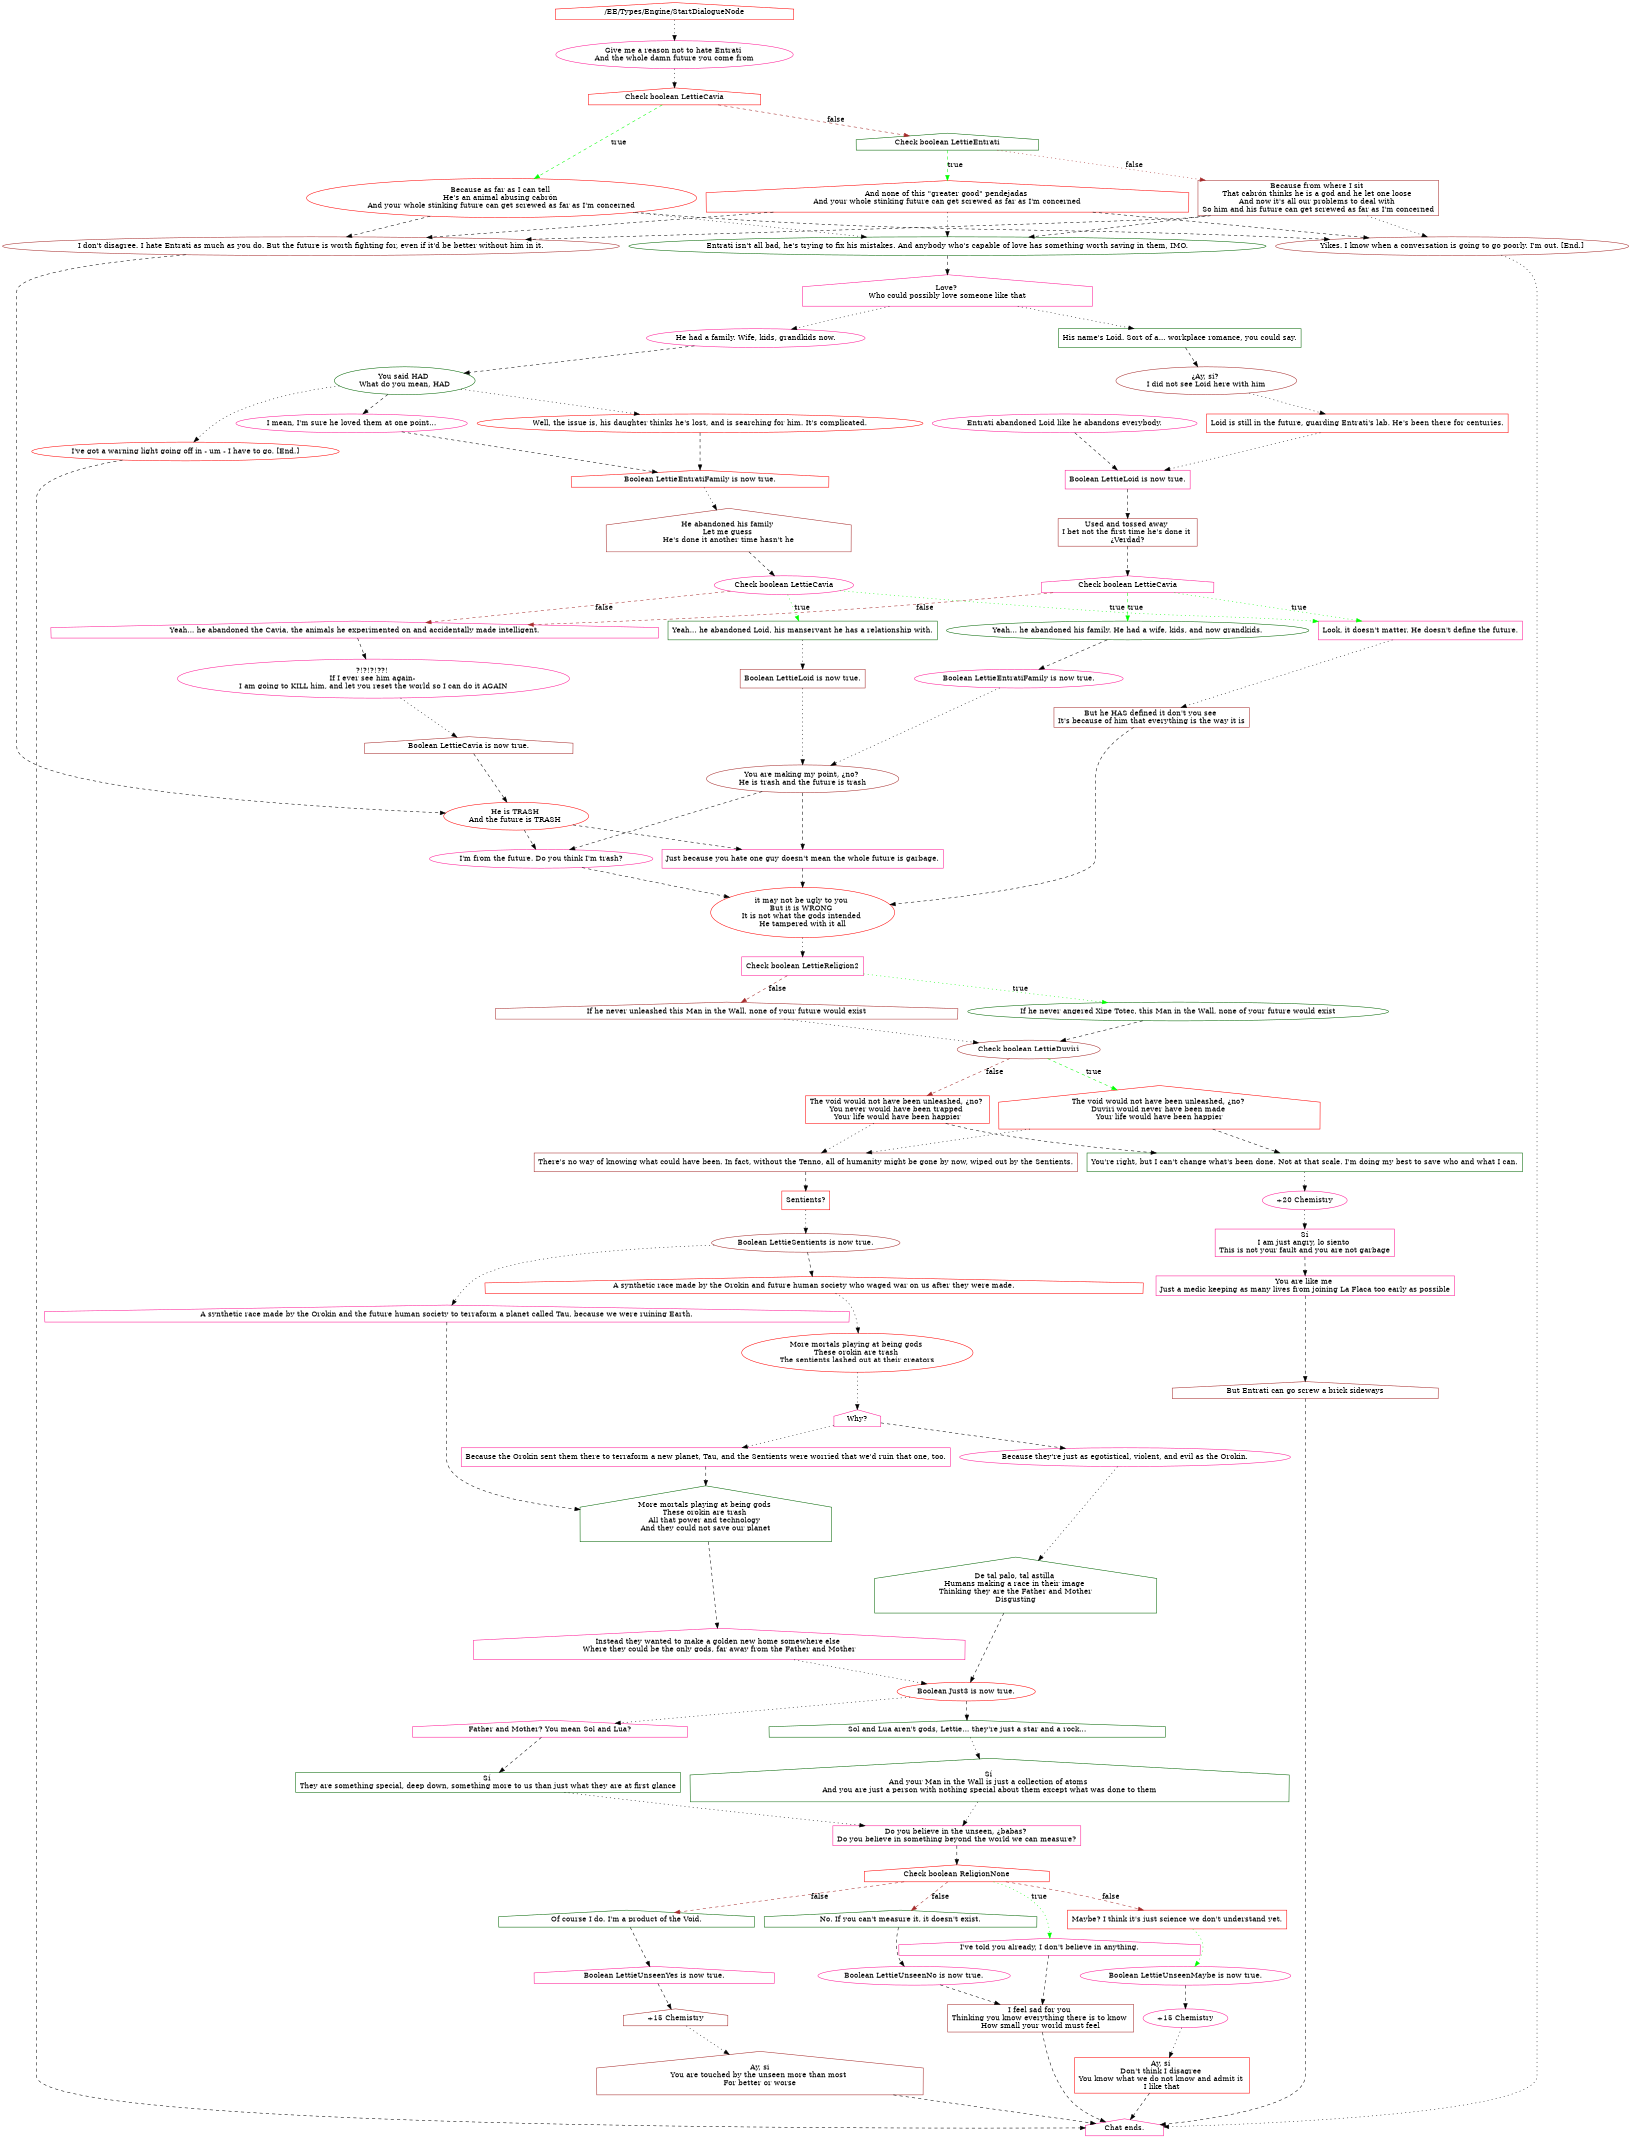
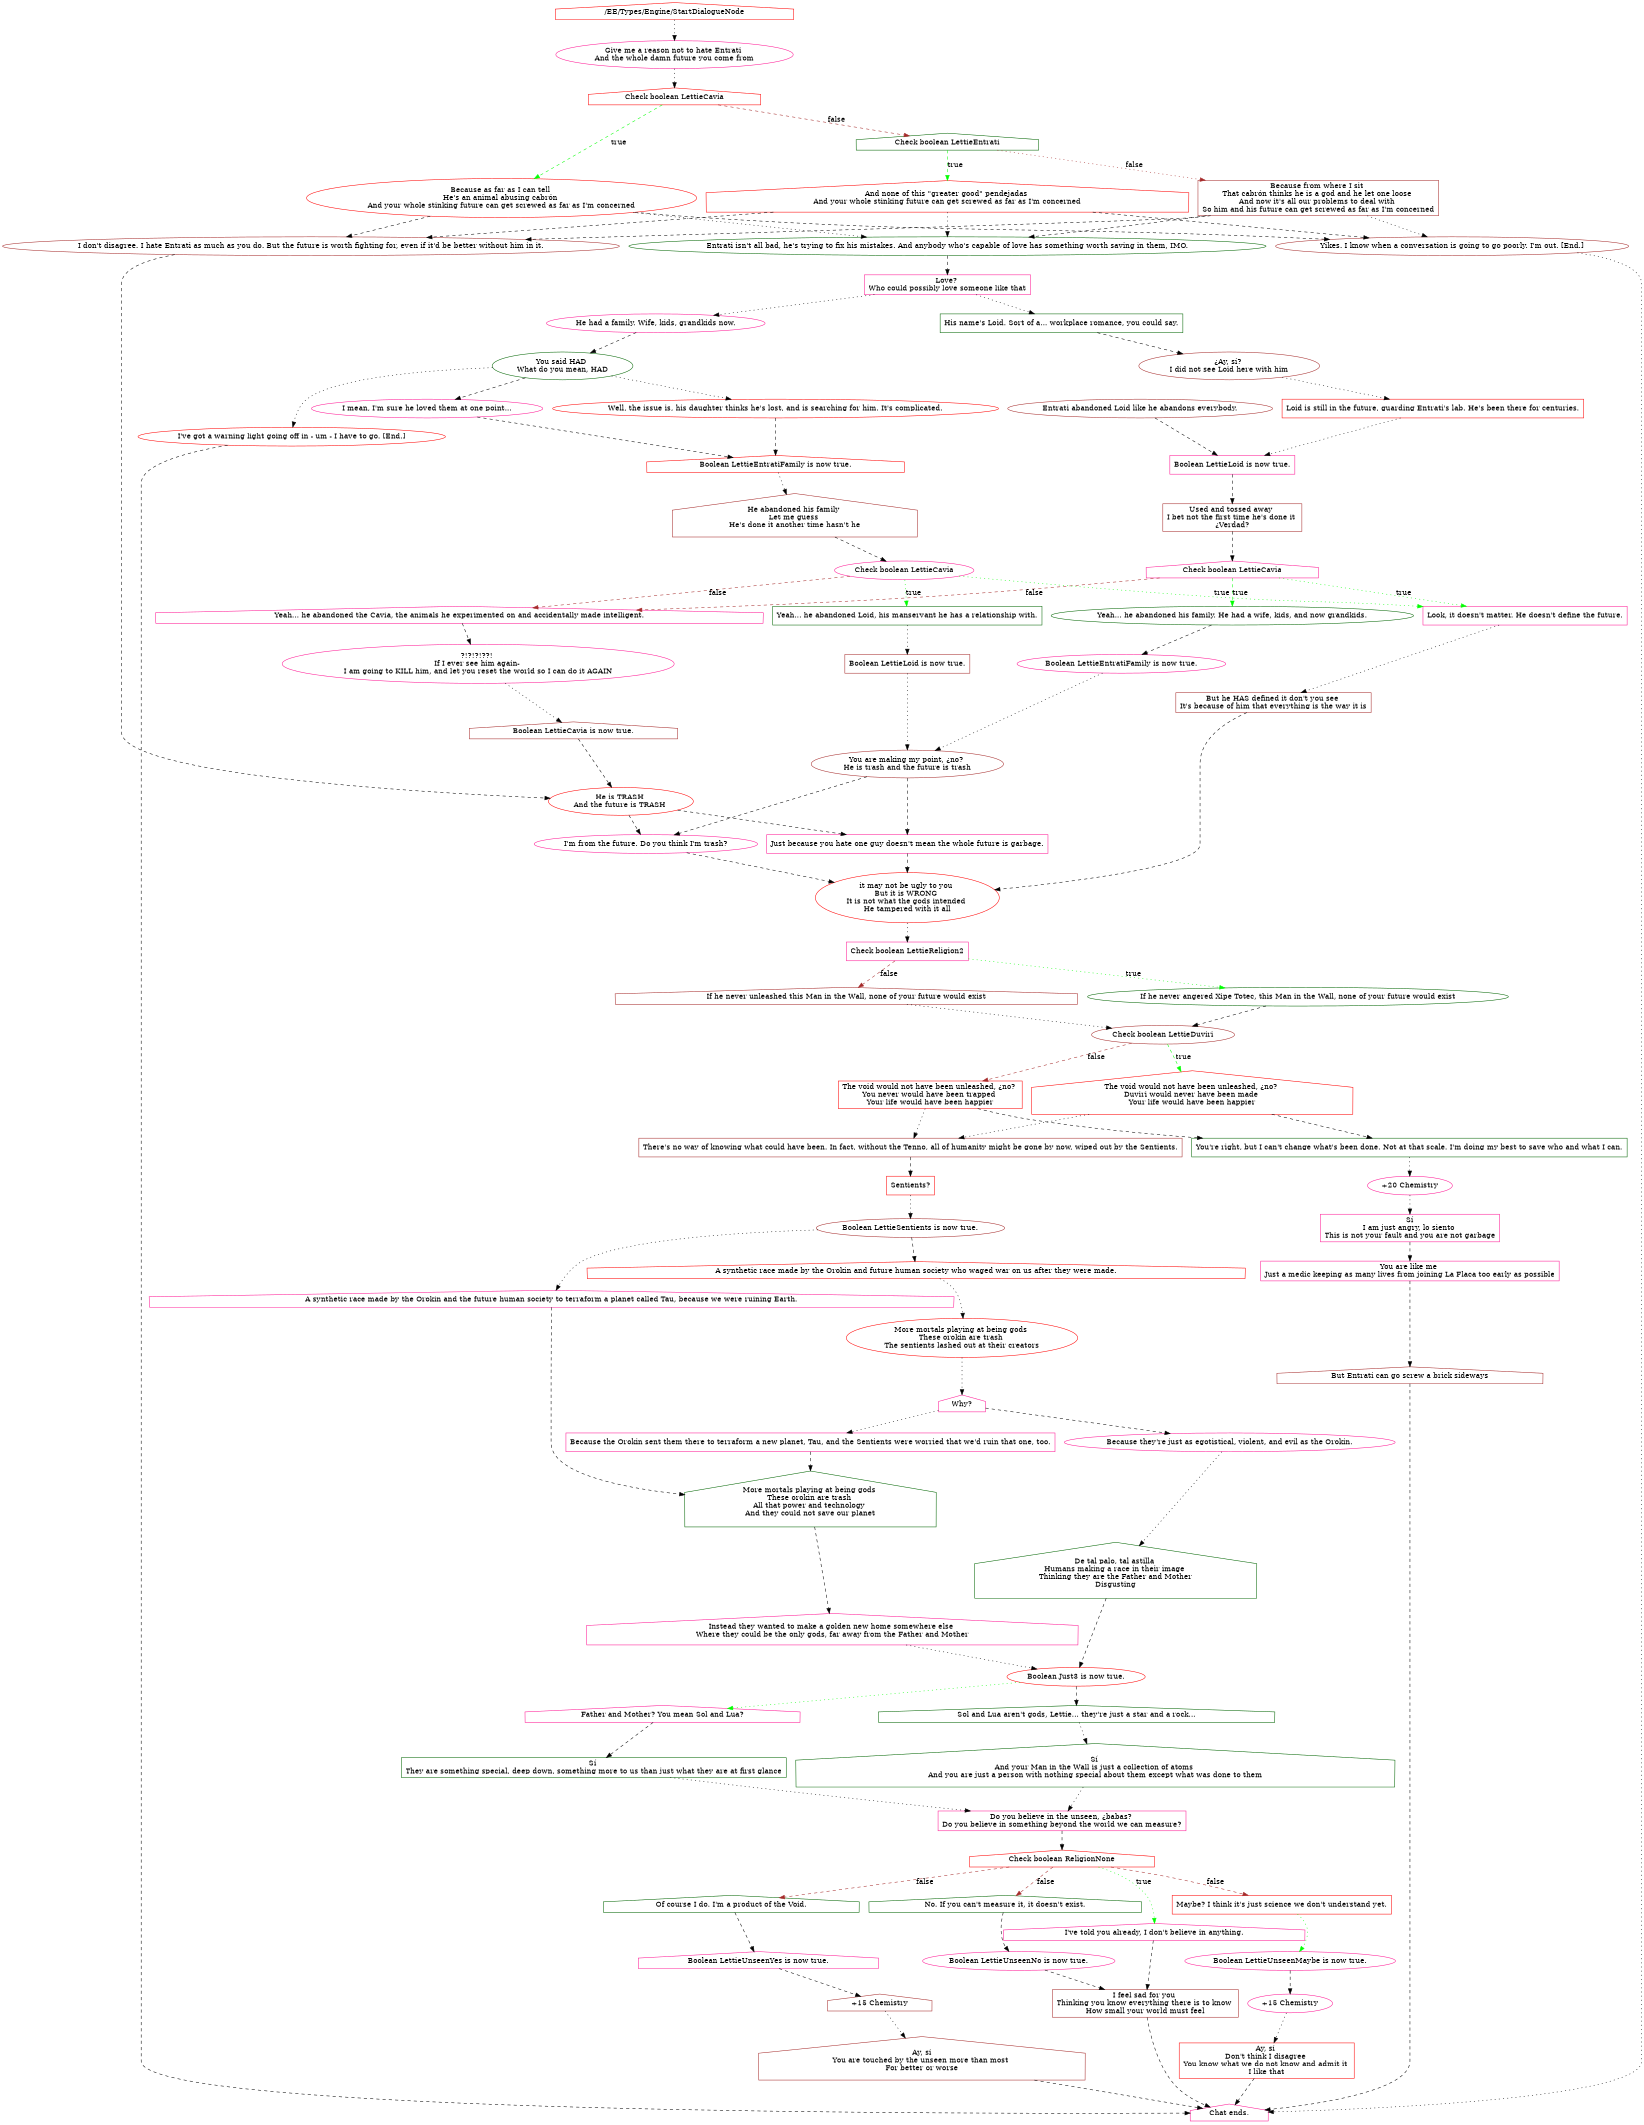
  digraph {
    node [color=deeppink shape=house]
    edge [style=dashed]
    n1 [color=red label="/EE/Types/Engine/StartDialogueNode"]
    n2 [label="Give me a reason not to hate Entrati \nAnd the whole damn future you come from" shape=ellipse]
    n3 [color=red label="Check boolean LettieCavia"]
    n4 [color=red label="Because as far as I can tell \nHe's an animal abusing cabrón \nAnd your whole stinking future can get screwed as far as I'm concerned" shape=ellipse]
    n5 [color=darkgreen label="Check boolean LettieEntrati"]
    n6 [color=brown label="I don't disagree. I hate Entrati as much as you do. But the future is worth fighting for, even if it'd be better without him in it." shape=ellipse]
    n7 [color=darkgreen label="Entrati isn't all bad, he's trying to fix his mistakes. And anybody who's capable of love has something worth saving in them, IMO." shape=ellipse]
    n8 [color=brown label="Yikes. I know when a conversation is going to go poorly. I'm out. [End.]" shape=ellipse]
    n9 [color=red label="And none of this \"greater good\" pendejadas \nAnd your whole stinking future can get screwed as far as I'm concerned"]
    n10 [color=brown label="Because from where I sit \nThat cabrón thinks he is a god and he let one loose \nAnd now it's all our problems to deal with \nSo him and his future can get screwed as far as I'm concerned" shape=box]
    n11 [color=red label="He is TRASH \nAnd the future is TRASH " shape=ellipse]
-   n12 [label="Love? \nWho could possibly love someone like that"]
+   n12 [label="Love? \nWho could possibly love someone like that" shape=box]
    "Chat ends."
    n14 [label="I'm from the future. Do you think I'm trash?" shape=ellipse]
    n15 [label="Just because you hate one guy doesn't mean the whole future is garbage." shape=box]
    n16 [color=darkgreen label="His name's Loid. Sort of a... workplace romance, you could say." shape=box]
    n17 [label="He had a family. Wife, kids, grandkids now." shape=ellipse]
    n18 [color=red label="it may not be ugly to you \nBut it is WRONG \nIt is not what the gods intended \nHe tampered with it all" shape=ellipse]
    n19 [color=brown label="¿Ay, sí? \nI did not see Loid here with him" shape=ellipse]
    n20 [color=darkgreen label="You said HAD \nWhat do you mean, HAD" shape=ellipse]
    n21 [label="Check boolean LettieReligion2" shape=box]
    n22 [color=red label="Loid is still in the future, guarding Entrati's lab. He's been there for centuries." shape=box]
    n23 [color=red label="Well, the issue is, his daughter thinks he's lost, and is searching for him. It's complicated." shape=ellipse]
    n24 [label="I mean, I'm sure he loved them at one point..." shape=ellipse]
    n25 [color=red label="I've got a warning light going off in - um - I have to go. [End.]" shape=ellipse]
    n26 [color=darkgreen label="If he never angered Xipe Totec, this Man in the Wall, none of your future would exist" shape=ellipse]
    n27 [color=brown label="If he never unleashed this Man in the Wall, none of your future would exist"]
    n28 [label="Boolean LettieLoid is now true." shape=box]
-   n29 [label="Entrati abandoned Loid like he abandons everybody." shape=ellipse]
+   n29 [color=brown label="Entrati abandoned Loid like he abandons everybody." shape=ellipse]
    n30 [color=red label="Boolean LettieEntratiFamily is now true."]
    n31 [color=brown label="Check boolean LettieDuviri" shape=ellipse]
    n32 [color=brown label="Used and tossed away \nI bet not the first time he's done it \n¿Verdad?" shape=box]
    n33 [color=brown label="He abandoned his family \nLet me guess \nHe's done it another time hasn't he"]
    n34 [color=red label="The void would not have been unleashed, ¿no? \nDuviri would never have been made \nYour life would have been happier"]
    n35 [color=red label="The void would not have been unleashed, ¿no? \nYou never would have been trapped \nYour life would have been happier" shape=box]
    n36 [label="Check boolean LettieCavia"]
    n37 [label="Check boolean LettieCavia" shape=ellipse]
    n38 [color=brown label="There's no way of knowing what could have been. In fact, without the Tenno, all of humanity might be gone by now, wiped out by the Sentients." shape=box]
    n39 [color=darkgreen label="You're right, but I can't change what's been done. Not at that scale. I'm doing my best to save who and what I can." shape=box]
    n40 [color=darkgreen label="Yeah... he abandoned his family. He had a wife, kids, and now grandkids." shape=ellipse]
    n41 [label="Look, it doesn't matter. He doesn't define the future." shape=box]
    n42 [label="Yeah... he abandoned the Cavia, the animals he experimented on and accidentally made intelligent."]
    n43 [color=darkgreen label="Yeah... he abandoned Loid, his manservant he has a relationship with." shape=box]
    n44 [color=red label="Sentients?" shape=box]
    n45 [label="+20 Chemistry" shape=ellipse]
    n46 [label="Boolean LettieEntratiFamily is now true." shape=ellipse]
    n47 [color=brown label="But he HAS defined it don't you see \nIt's because of him that everything is the way it is" shape=box]
    n48 [label="?!?!?!??! \nIf I ever see him again- \nI am going to KILL him, and let you reset the world so I can do it AGAIN" shape=ellipse]
    n49 [color=brown label="Boolean LettieLoid is now true." shape=box]
    n50 [color=brown label="Boolean LettieSentients is now true." shape=ellipse]
    n51 [label="Sí\nI am just angry, lo siento \nThis is not your fault and you are not garbage" shape=box]
    n52 [color=brown label="You are making my point, ¿no? \nHe is trash and the future is trash" shape=ellipse]
    n53 [color=brown label="Boolean LettieCavia is now true."]
    n54 [label="A synthetic race made by the Orokin and the future human society to terraform a planet called Tau, because we were ruining Earth."]
    n55 [color=red label="A synthetic race made by the Orokin and future human society who waged war on us after they were made."]
    n56 [label="You are like me \nJust a medic keeping as many lives from joining La Flaca too early as possible" shape=box]
    n57 [color=darkgreen label="More mortals playing at being gods \nThese orokin are trash \nAll that power and technology \nAnd they could not save our planet"]
    n58 [color=red label="More mortals playing at being gods \nThese orokin are trash \nThe sentients lashed out at their creators" shape=ellipse]
    n59 [color=brown label="But Entrati can go screw a brick sideways"]
    n60 [label="Instead they wanted to make a golden new home somewhere else \nWhere they could be the only gods, far away from the Father and Mother"]
    n61 [label="Why?"]
    n62 [color=red label="Boolean Just3 is now true." shape=ellipse]
    n63 [label="Because the Orokin sent them there to terraform a new planet, Tau, and the Sentients were worried that we'd ruin that one, too." shape=box]
    n64 [label="Because they're just as egotistical, violent, and evil as the Orokin." shape=ellipse]
    n65 [label="Father and Mother? You mean Sol and Lua?"]
    n66 [color=darkgreen label="Sol and Lua aren't gods, Lettie... they're just a star and a rock..."]
    n67 [color=darkgreen label="De tal palo, tal astilla \nHumans making a race in their image \nThinking they are the Father and Mother\nDisgusting"]
    n68 [color=darkgreen label="Sí \nThey are something special, deep down, something more to us than just what they are at first glance" shape=box]
    n69 [color=darkgreen label="Sí \nAnd your Man in the Wall is just a collection of atoms \nAnd you are just a person with nothing special about them except what was done to them"]
    n70 [label="Do you believe in the unseen, ¿babas? \nDo you believe in something beyond the world we can measure?" shape=box]
    n71 [color=red label="Check boolean ReligionNone"]
    n72 [label="I've told you already, I don't believe in anything."]
    n73 [color=darkgreen label="No. If you can't measure it, it doesn't exist."]
    n74 [color=red label="Maybe? I think it's just science we don't understand yet." shape=box]
    n75 [color=darkgreen label="Of course I do. I'm a product of the Void."]
    n76 [color=brown label="I feel sad for you \nThinking you know everything there is to know \nHow small your world must feel" shape=box]
    n77 [label="Boolean LettieUnseenNo is now true." shape=ellipse]
    n78 [label="Boolean LettieUnseenMaybe is now true." shape=ellipse]
    n79 [label="Boolean LettieUnseenYes is now true."]
    n80 [label="+15 Chemistry" shape=ellipse]
    n81 [color=brown label="+15 Chemistry"]
    n82 [color=red label="Ay, sí \nDon't think I disagree \nYou know what we do not know and admit it \nI like that" shape=box]
    n83 [color=brown label="Ay, sí\nYou are touched by the unseen more than most \nFor better or worse"]
    n1 -> n2 [style=dotted]
    n2 -> n3 [style=dotted]
    n3 -> n4 [color=green label=true]
    n3 -> n5 [color=brown label=false]
    n4 -> n6
    n4 -> n7 [style=dotted]
    n4 -> n8
    n5 -> n9 [color=green label=true]
    n5 -> n10 [color=brown label=false style=dotted]
    n6 -> n11
    n7 -> n12
    n8 -> "Chat ends." [style=dotted]
    n9 -> n6
    n9 -> n7 [style=dotted]
    n9 -> n8
    n10 -> n6
    n10 -> n7
    n10 -> n8 [style=dotted]
    n11 -> n14
    n11 -> n15
    n12 -> n16 [style=dotted]
    n12 -> n17 [style=dotted]
    n14 -> n18
    n15 -> n18
    n16 -> n19
    n17 -> n20
    n18 -> n21 [style=dotted]
    n19 -> n22 [style=dotted]
    n20 -> n23 [style=dotted]
    n20 -> n24
    n20 -> n25 [style=dotted]
    n21 -> n26 [color=green label=true style=dotted]
    n21 -> n27 [color=brown label=false]
    n22 -> n28 [style=dotted]
    n23 -> n30
    n24 -> n30
    n25 -> "Chat ends."
    n26 -> n31
    n27 -> n31 [style=dotted]
    n28 -> n32
    n29 -> n28
    n30 -> n33 [style=dotted]
    n31 -> n34 [color=green label=true]
    n31 -> n35 [color=brown label=false]
    n32 -> n36
    n33 -> n37
    n34 -> n38 [style=dotted]
    n34 -> n39
    n35 -> n38 [style=dotted]
    n35 -> n39
    n36 -> n40 [color=green label=true]
    n36 -> n41 [color=green label=true style=dotted]
    n36 -> n42 [color=brown label=false]
    n37 -> n41 [color=green label=true style=dotted]
    n37 -> n42 [color=brown label=false]
    n37 -> n43 [color=green label=true style=dotted]
    n38 -> n44
    n39 -> n45 [style=dotted]
    n40 -> n46
    n41 -> n47 [style=dotted]
    n42 -> n48
    n43 -> n49 [style=dotted]
    n44 -> n50 [style=dotted]
    n45 -> n51 [style=dotted]
    n46 -> n52 [style=dotted]
    n47 -> n18
    n48 -> n53 [style=dotted]
    n49 -> n52 [style=dotted]
    n50 -> n54 [style=dotted]
    n50 -> n55
    n51 -> n56
    n52 -> n14
    n52 -> n15
    n53 -> n11
    n54 -> n57
    n55 -> n58 [style=dotted]
    n56 -> n59
    n57 -> n60
    n58 -> n61 [style=dotted]
    n59 -> "Chat ends."
    n60 -> n62 [style=dotted]
    n61 -> n63 [style=dotted]
    n61 -> n64
-   n62 -> n65 [style=dotted]
+   n62 -> n65 [style=dotted color=green]
    n62 -> n66
    n63 -> n57
    n64 -> n67 [style=dotted]
    n65 -> n68
    n66 -> n69 [style=dotted]
    n67 -> n62
    n68 -> n70 [style=dotted]
    n69 -> n70 [style=dotted]
    n70 -> n71
    n71 -> n72 [color=green label=true style=dotted]
    n71 -> n73 [color=brown label=false]
    n71 -> n74 [color=brown label=false]
    n71 -> n75 [color=brown label=false]
    n72 -> n76
    n73 -> n77
    n74 -> n78 [color=green style=dotted]
    n75 -> n79
    n76 -> "Chat ends."
    n77 -> n76
    n78 -> n80
    n79 -> n81
    n80 -> n82 [style=dotted]
    n81 -> n83 [style=dotted]
    n82 -> "Chat ends."
    n83 -> "Chat ends."
  }
